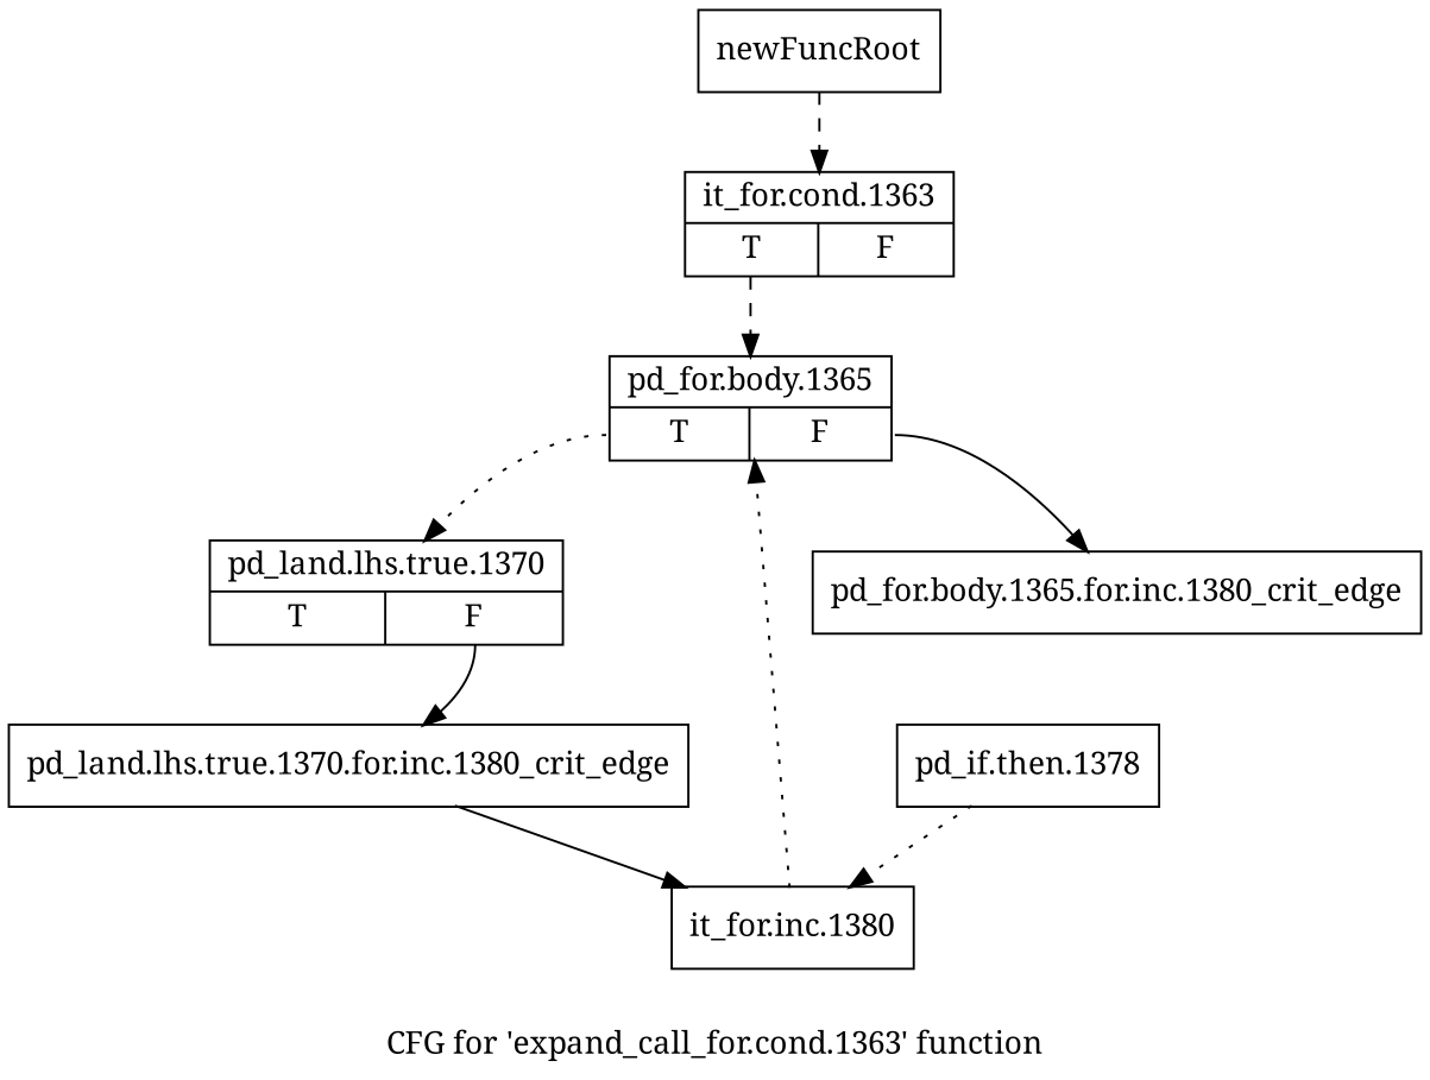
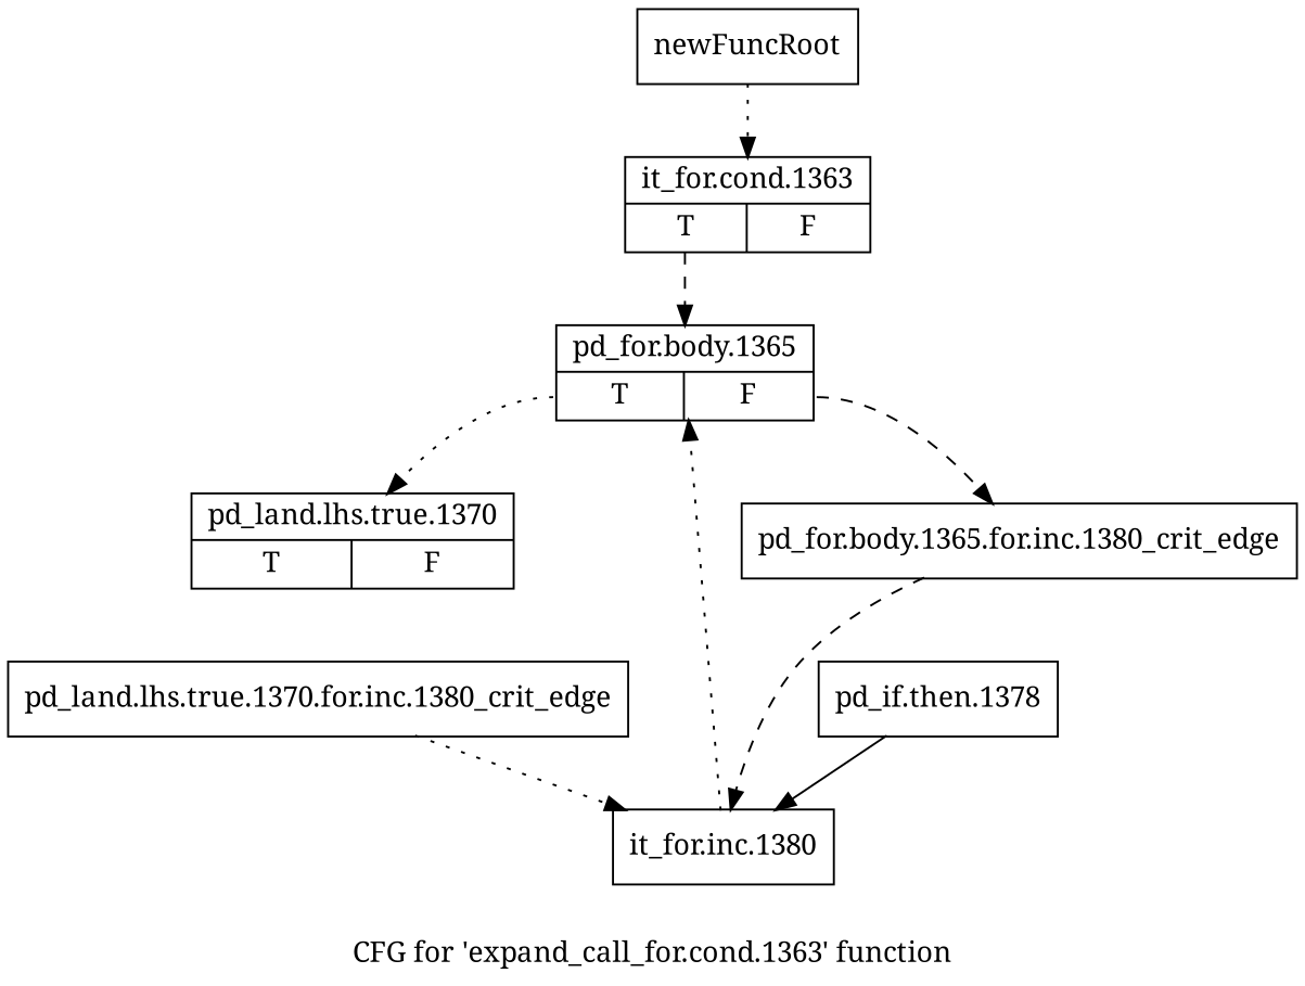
  digraph {
    fontname="Noto Serif"
    label="CFG for 'expand_call_for.cond.1363' function"
    node [fontname="Noto Serif" shape=record]
    edge [fontname="Noto Serif" style=dotted]
    n1 [label="{newFuncRoot}"]
    n2 [label="{it_for.cond.1363|{<s0>T|<s1>F}}"]
    n3 [label="{pd_for.body.1365|{<s0>T|<s1>F}}"]
    n4 [label="{pd_land.lhs.true.1370|{<s0>T|<s1>F}}"]
    n5 [label="{pd_for.body.1365.for.inc.1380_crit_edge}"]
    n6 [label="{pd_land.lhs.true.1370.for.inc.1380_crit_edge}"]
    n7 [label="{it_for.inc.1380}"]
    n8 [label="{pd_if.then.1378}"]
-   n1 -> n2 [style=dashed]
+   n1 -> n2
    n2 -> n3 [style=dashed tailport=s0]
    n3 -> n4 [tailport=s0]
-   n3 -> n5 [style=solid tailport=s1]
-   n4 -> n6 [style=solid tailport=s1]
-   n6 -> n7 [style=solid]
+   n3 -> n5 [style=dashed tailport=s1]
+   n5 -> n7 [style=dashed]
+   n6 -> n7
    n7 -> n3
-   n8 -> n7
+   n8 -> n7 [style=solid]
  }
